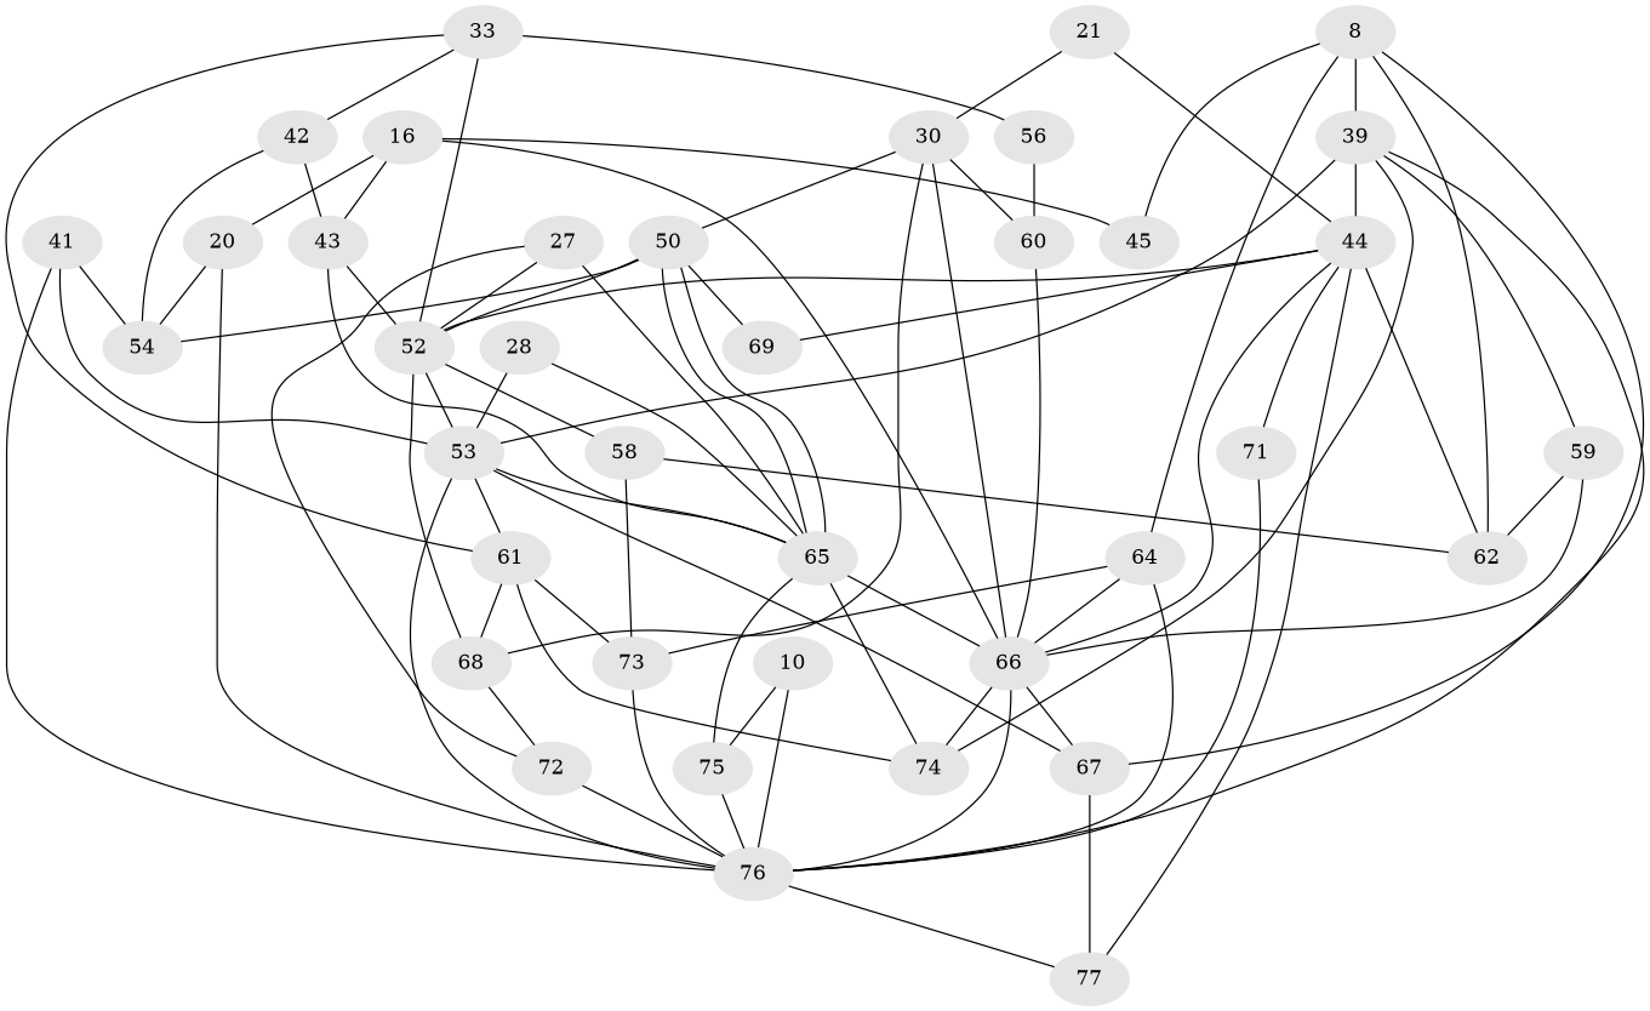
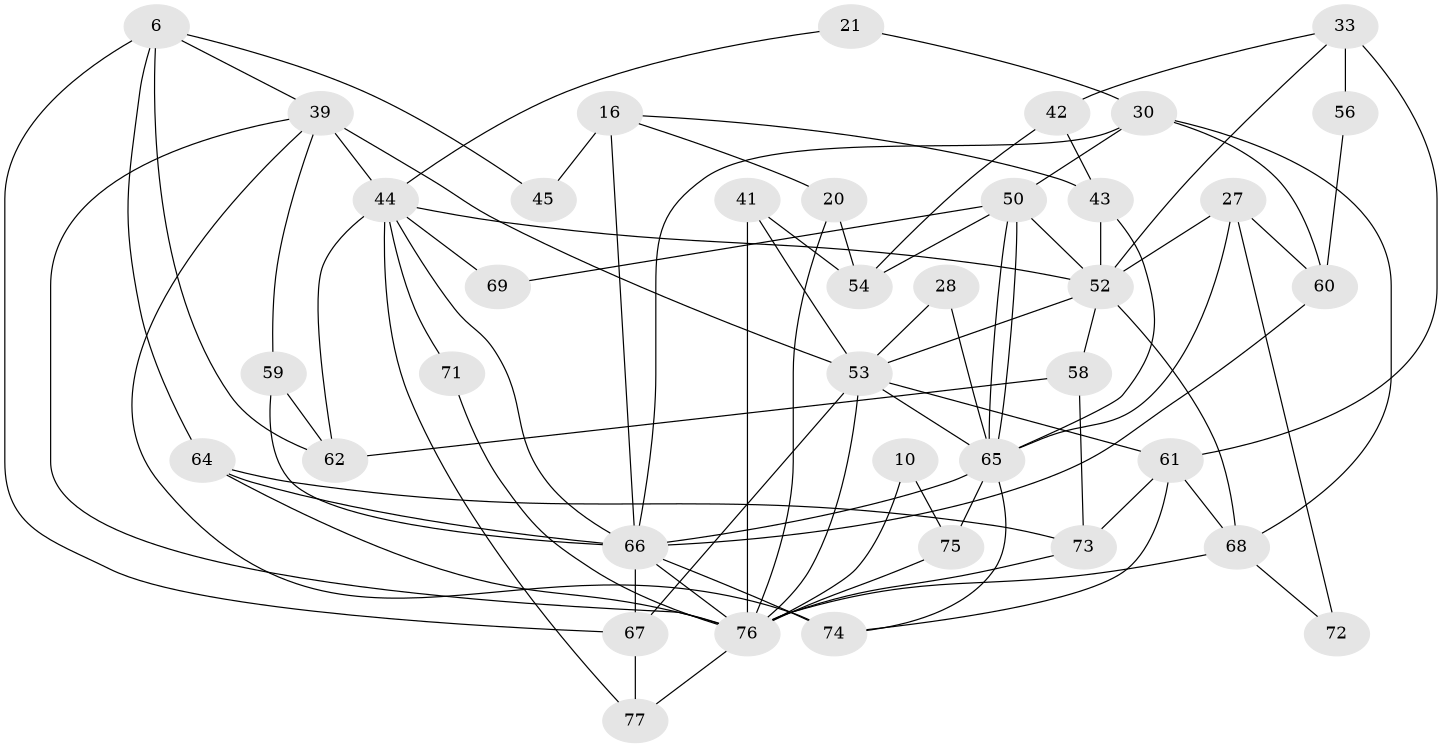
  graph {
    node [color=gray90 style=filled]
    39 [super="+15+34"]
    76 [super="+48+14+46"]
    44 [super="+26+37"]
    53 [super="+47+4"]
    59
    74 [super="+51"]
-   8
+   8 [label=6]
    45
    62
    64 [super="+24"]
    67 [super="+40"]
    66 [super="+57+1+55"]
    73
    77
    16 [super="+9"]
    20
    43
    54 [super="+10"]
    52 [super="+22+49"]
    65 [super="+63+23"]
    30 [super="+7"]
    60 [super="+32"]
    50
    68 [super="+36"]
    21
    69
    71
    58
    27
    72
    75 [super="+3"]
    61 [super="+13+38"]
    n33 [label=28]
    33 [super="+6"]
    42 [super="+12"]
    56
    41
    n38 [label=10]
    39 -- 76
    39 -- 44 [weight=2]
    39 -- 53 [weight=3]
    39 -- 59
    39 -- 74 [weight=2]
    76 -- 77
    44 -- 62
    44 -- 66
    44 -- 77
    44 -- 52
    44 -- 69
    44 -- 71
    53 -- 76 [weight=2]
    53 -- 67
    53 -- 65
    53 -- 61
    59 -- 62
    59 -- 66
    8 -- 39
    8 -- 45
    8 -- 62
    8 -- 64
    8 -- 67
    64 -- 76
    64 -- 66
    64 -- 73 [weight=2]
    67 -- 77 [weight=2]
    66 -- 76 [weight=3]
    66 -- 74 [weight=4]
    66 -- 67
    73 -- 76
    16 -- 45
    16 -- 66 [weight=2]
    16 -- 20
    16 -- 43
    20 -- 76
    20 -- 54
    43 -- 52
    43 -- 65
    52 -- 53 [weight=2]
    52 -- 68 [weight=2]
    52 -- 58
    65 -- 74
    65 -- 66 [weight=2]
    65 -- 75 [weight=2]
    30 -- 66
    30 -- 60 [weight=2]
    30 -- 50
    30 -- 68 [weight=2]
    60 -- 66 [weight=3]
    50 -- 54
    50 -- 52
    50 -- 65
    50 -- 65
    50 -- 69
-   72 -- 76 [weight=3]
+   68 -- 76 [weight=3]
    68 -- 72
    21 -- 44
    21 -- 30
    71 -- 76
    58 -- 62
    58 -- 73
    27 -- 52
    27 -- 65
+   27 -- 60
    27 -- 72
    75 -- 76
    61 -- 74 [weight=2]
    61 -- 73
    61 -- 68
    n33 -- 53
    n33 -- 65
    33 -- 52
    33 -- 61
    33 -- 42
    33 -- 56 [weight=2]
    42 -- 43 [weight=2]
    42 -- 54
    56 -- 60 [weight=2]
    41 -- 76
    41 -- 53
    41 -- 54 [weight=2]
    n38 -- 76 [weight=2]
    n38 -- 75
  }
